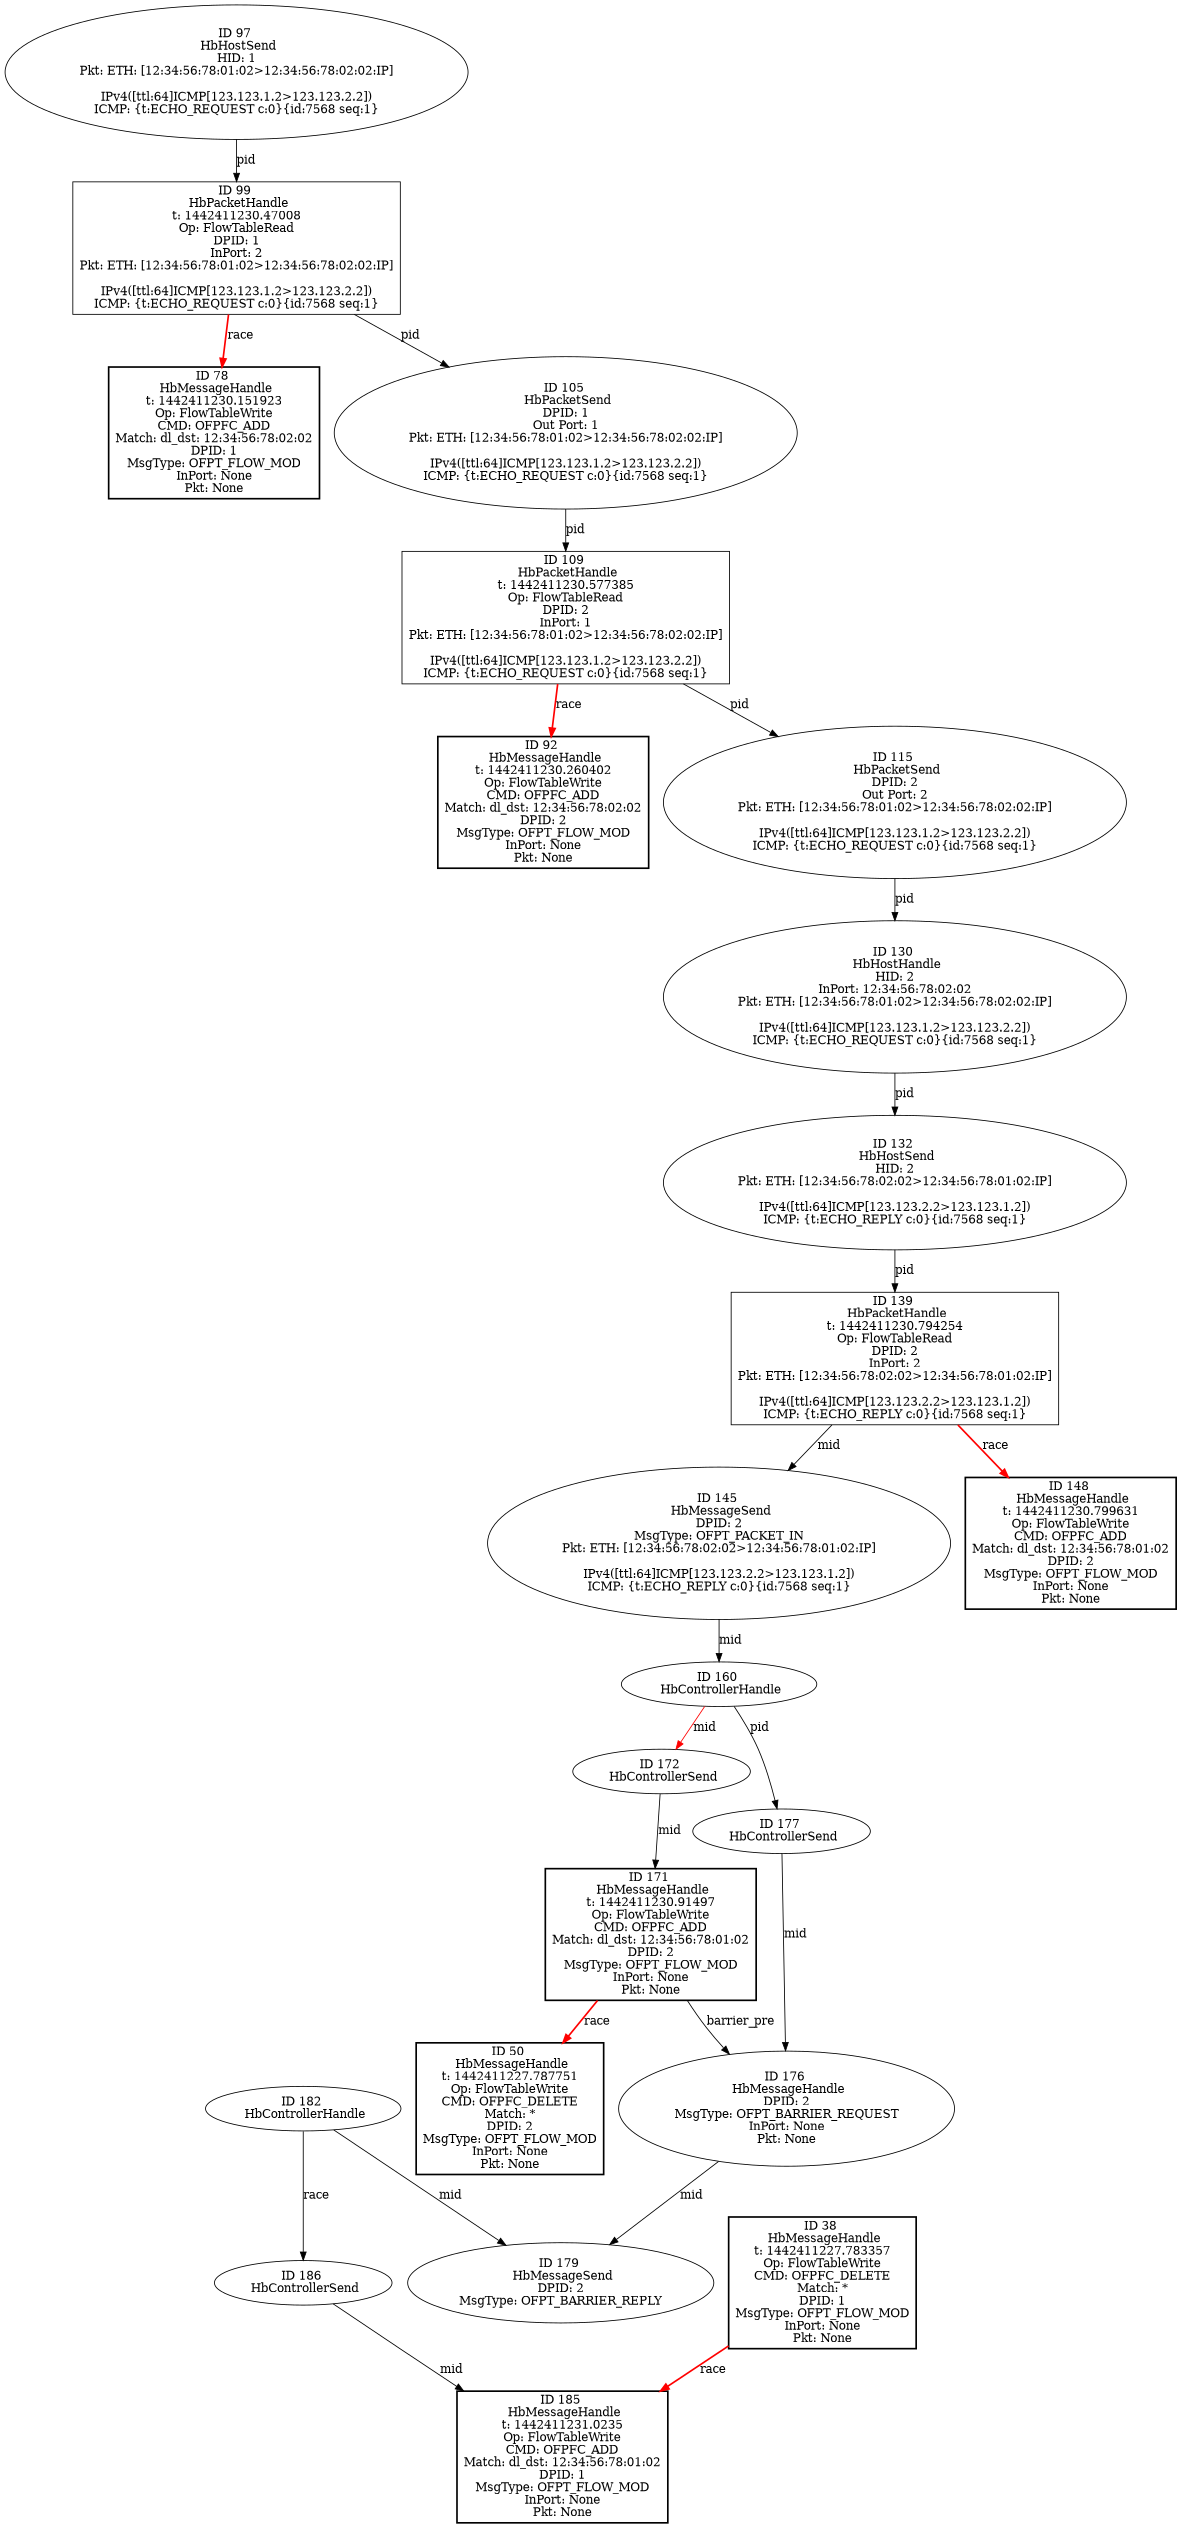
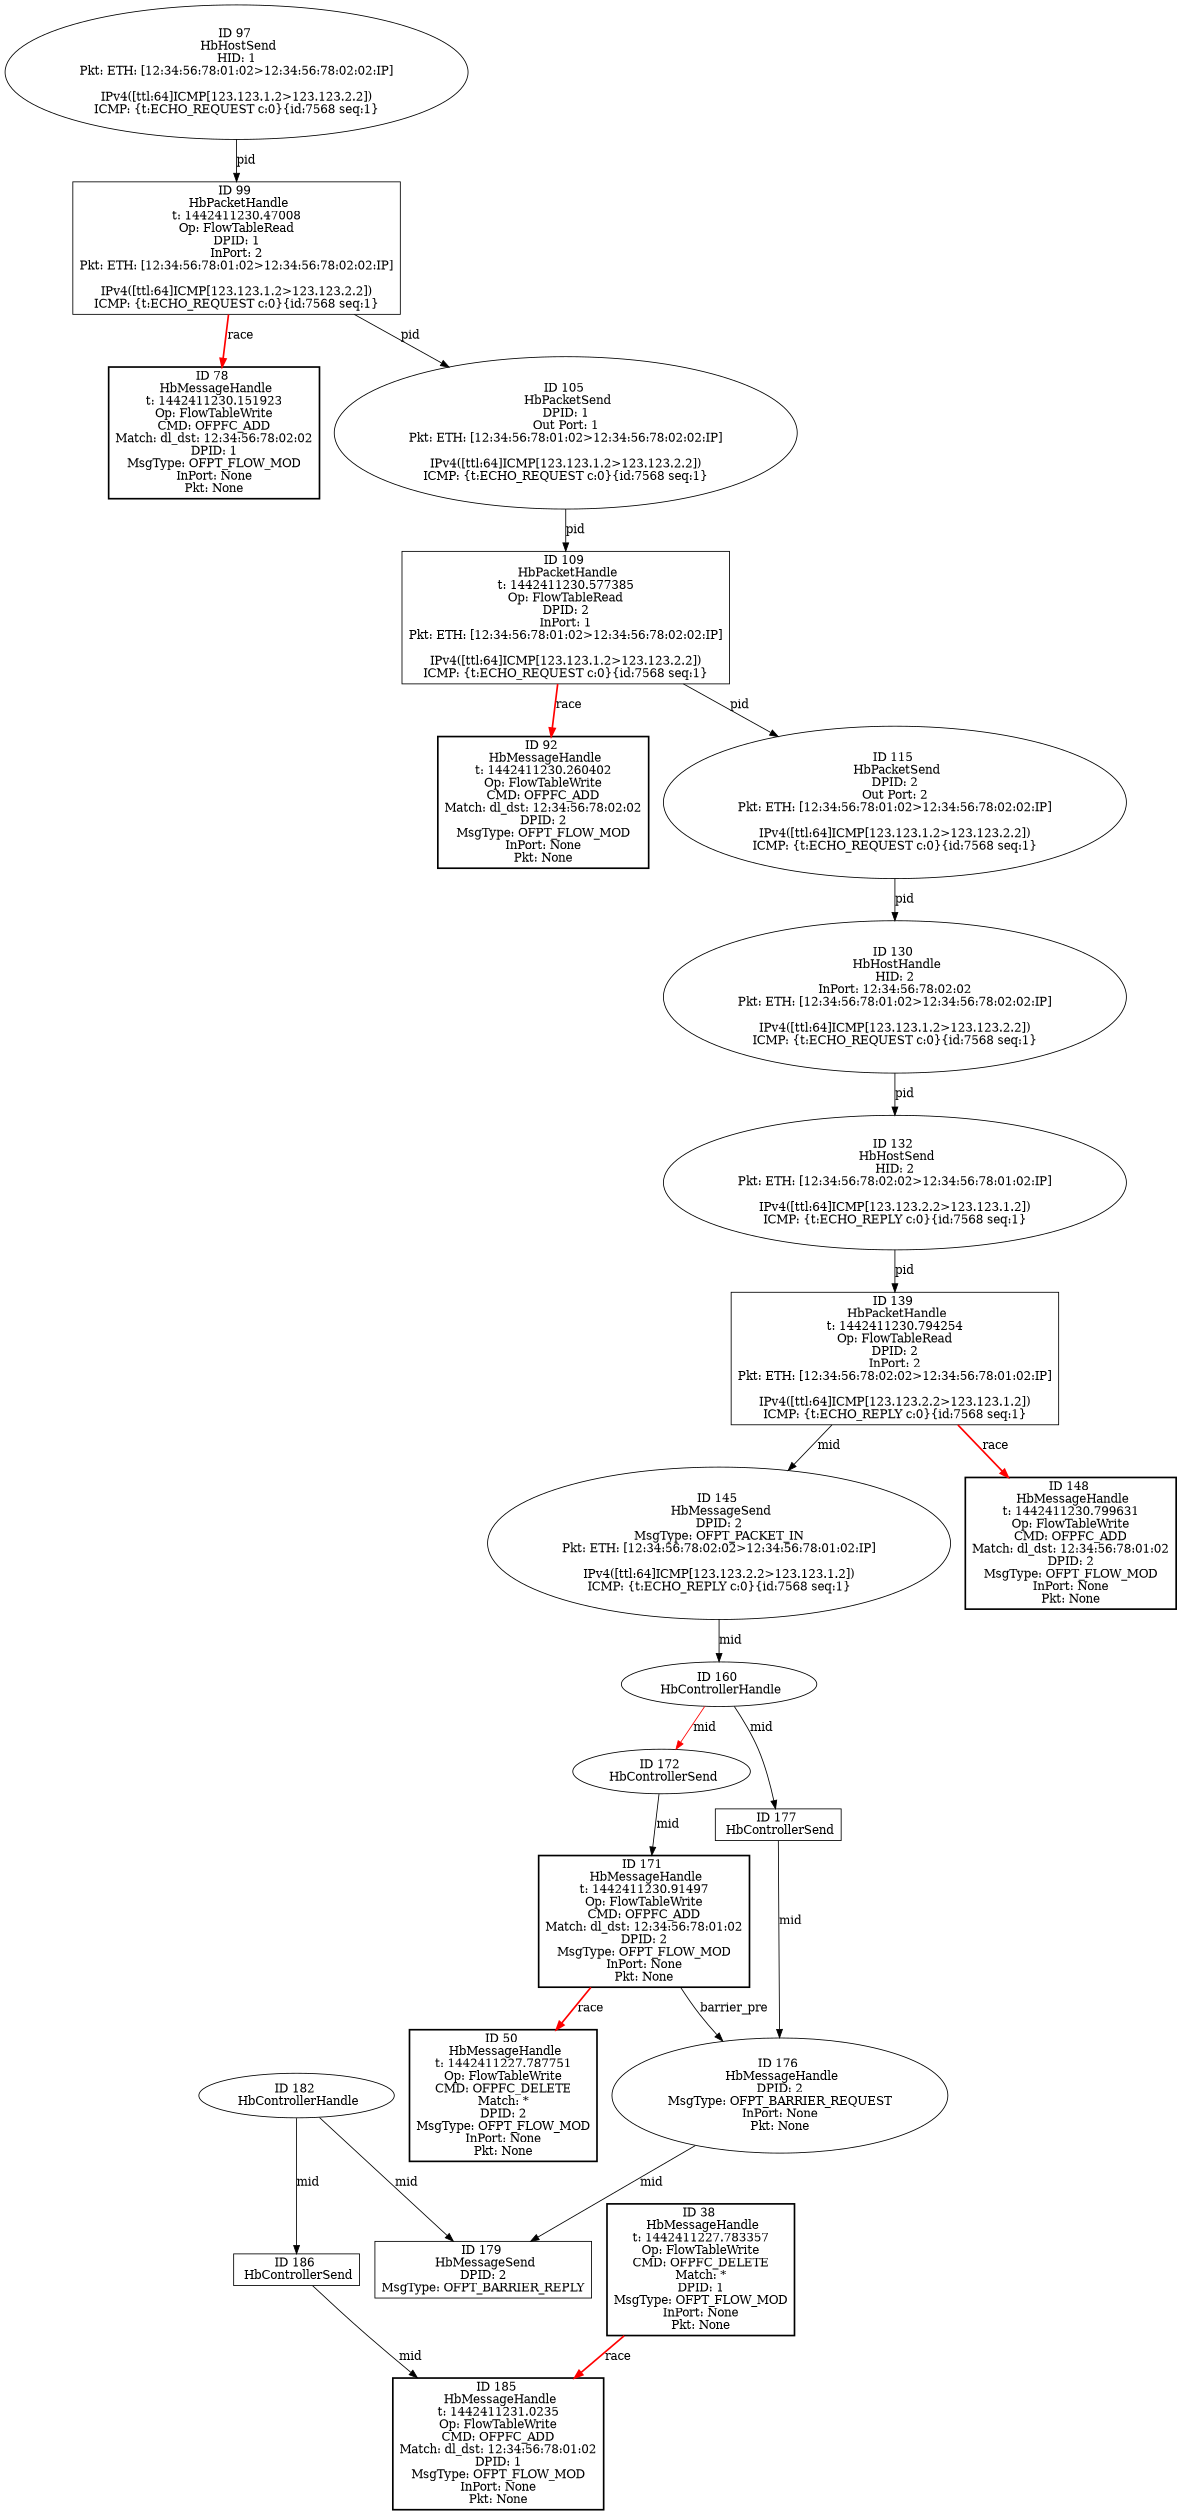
  strict digraph {
    node [shape=oval]
    edge [rel=mid]
    n1 [event="hb_events.HbHostHandle object at 0x10a9f7b90" label="ID 130 \n HbHostHandle\nHID: 2\nInPort: 12:34:56:78:02:02\nPkt: ETH: [12:34:56:78:01:02>12:34:56:78:02:02:IP]\n\nIPv4([ttl:64]ICMP[123.123.1.2>123.123.2.2])\nICMP: {t:ECHO_REQUEST c:0}{id:7568 seq:1}"]
    n2 [event="hb_events.HbHostSend object at 0x10a9f7dd0" label="ID 132 \n HbHostSend\nHID: 2\nPkt: ETH: [12:34:56:78:02:02>12:34:56:78:01:02:IP]\n\nIPv4([ttl:64]ICMP[123.123.2.2>123.123.1.2])\nICMP: {t:ECHO_REPLY c:0}{id:7568 seq:1}"]
    n3 [event="hb_events.HbPacketHandle object at 0x10a9ff090" label="ID 139 \n HbPacketHandle\nt: 1442411230.794254\nOp: FlowTableRead\nDPID: 2\nInPort: 2\nPkt: ETH: [12:34:56:78:02:02>12:34:56:78:01:02:IP]\n\nIPv4([ttl:64]ICMP[123.123.2.2>123.123.1.2])\nICMP: {t:ECHO_REPLY c:0}{id:7568 seq:1}" shape=box]
    n4 [event="hb_events.HbMessageSend object at 0x10a9ff990" label="ID 145 \n HbMessageSend\nDPID: 2\nMsgType: OFPT_PACKET_IN\nPkt: ETH: [12:34:56:78:02:02>12:34:56:78:01:02:IP]\n\nIPv4([ttl:64]ICMP[123.123.2.2>123.123.1.2])\nICMP: {t:ECHO_REPLY c:0}{id:7568 seq:1}"]
    n5 [event="hb_events.HbMessageHandle object at 0x10a9ffb90" label="ID 148 \n HbMessageHandle\nt: 1442411230.799631\nOp: FlowTableWrite\nCMD: OFPFC_ADD\nMatch: dl_dst: 12:34:56:78:01:02\nDPID: 2\nMsgType: OFPT_FLOW_MOD\nInPort: None\nPkt: None" shape=box style=bold]
    n6 [event="hb_events.HbControllerHandle object at 0x10a9ffd50" label="ID 160 \n HbControllerHandle"]
    n7 [event="hb_events.HbControllerSend object at 0x10aa05490" label="ID 172 \n HbControllerSend"]
-   n8 [event="hb_events.HbControllerSend object at 0x10aa05ad0" label="ID 177 \n HbControllerSend"]
+   n8 [event="hb_events.HbControllerSend object at 0x10aa05ad0" label="ID 177 \n HbControllerSend" shape=box]
    n9 [event="hb_events.HbMessageHandle object at 0x10aa05610" label="ID 171 \n HbMessageHandle\nt: 1442411230.91497\nOp: FlowTableWrite\nCMD: OFPFC_ADD\nMatch: dl_dst: 12:34:56:78:01:02\nDPID: 2\nMsgType: OFPT_FLOW_MOD\nInPort: None\nPkt: None" shape=box style=bold]
    n10 [event="hb_events.HbMessageHandle object at 0x10aa05b90" label="ID 176 \n HbMessageHandle\nDPID: 2\nMsgType: OFPT_BARRIER_REQUEST\nInPort: None\nPkt: None"]
    n11 [event="hb_events.HbMessageHandle object at 0x10b0c5590" label="ID 38 \n HbMessageHandle\nt: 1442411227.783357\nOp: FlowTableWrite\nCMD: OFPFC_DELETE\nMatch: *\nDPID: 1\nMsgType: OFPT_FLOW_MOD\nInPort: None\nPkt: None" shape=box style=bold]
    n12 [event="hb_events.HbMessageHandle object at 0x10aa05510" label="ID 185 \n HbMessageHandle\nt: 1442411231.0235\nOp: FlowTableWrite\nCMD: OFPFC_ADD\nMatch: dl_dst: 12:34:56:78:01:02\nDPID: 1\nMsgType: OFPT_FLOW_MOD\nInPort: None\nPkt: None" shape=box style=bold]
    n13 [event="hb_events.HbMessageHandle object at 0x10b0ceb10" label="ID 50 \n HbMessageHandle\nt: 1442411227.787751\nOp: FlowTableWrite\nCMD: OFPFC_DELETE\nMatch: *\nDPID: 2\nMsgType: OFPT_FLOW_MOD\nInPort: None\nPkt: None" shape=box style=bold]
-   n14 [event="hb_events.HbMessageSend object at 0x10aa05c90" label="ID 179 \n HbMessageSend\nDPID: 2\nMsgType: OFPT_BARRIER_REPLY"]
+   n14 [event="hb_events.HbMessageSend object at 0x10aa05c90" label="ID 179 \n HbMessageSend\nDPID: 2\nMsgType: OFPT_BARRIER_REPLY" shape=box]
    n15 [event="hb_events.HbControllerHandle object at 0x10aa05c50" label="ID 182 \n HbControllerHandle"]
-   n16 [event="hb_events.HbControllerSend object at 0x10aa05c10" label="ID 186 \n HbControllerSend"]
+   n16 [event="hb_events.HbControllerSend object at 0x10aa05c10" label="ID 186 \n HbControllerSend" shape=box]
    n17 [event="hb_events.HbMessageHandle object at 0x10a9dbb50" label="ID 78 \n HbMessageHandle\nt: 1442411230.151923\nOp: FlowTableWrite\nCMD: OFPFC_ADD\nMatch: dl_dst: 12:34:56:78:02:02\nDPID: 1\nMsgType: OFPT_FLOW_MOD\nInPort: None\nPkt: None" shape=box style=bold]
    n18 [event="hb_events.HbMessageHandle object at 0x10a9e71d0" label="ID 92 \n HbMessageHandle\nt: 1442411230.260402\nOp: FlowTableWrite\nCMD: OFPFC_ADD\nMatch: dl_dst: 12:34:56:78:02:02\nDPID: 2\nMsgType: OFPT_FLOW_MOD\nInPort: None\nPkt: None" shape=box style=bold]
    n19 [event="hb_events.HbHostSend object at 0x10a9e7290" label="ID 97 \n HbHostSend\nHID: 1\nPkt: ETH: [12:34:56:78:01:02>12:34:56:78:02:02:IP]\n\nIPv4([ttl:64]ICMP[123.123.1.2>123.123.2.2])\nICMP: {t:ECHO_REQUEST c:0}{id:7568 seq:1}"]
    n20 [event="hb_events.HbPacketHandle object at 0x10a9e7710" label="ID 99 \n HbPacketHandle\nt: 1442411230.47008\nOp: FlowTableRead\nDPID: 1\nInPort: 2\nPkt: ETH: [12:34:56:78:01:02>12:34:56:78:02:02:IP]\n\nIPv4([ttl:64]ICMP[123.123.1.2>123.123.2.2])\nICMP: {t:ECHO_REQUEST c:0}{id:7568 seq:1}" shape=box]
    n21 [event="hb_events.HbPacketSend object at 0x10a9e7b90" label="ID 105 \n HbPacketSend\nDPID: 1\nOut Port: 1\nPkt: ETH: [12:34:56:78:01:02>12:34:56:78:02:02:IP]\n\nIPv4([ttl:64]ICMP[123.123.1.2>123.123.2.2])\nICMP: {t:ECHO_REQUEST c:0}{id:7568 seq:1}"]
    n22 [event="hb_events.HbPacketHandle object at 0x10a9f0390" label="ID 109 \n HbPacketHandle\nt: 1442411230.577385\nOp: FlowTableRead\nDPID: 2\nInPort: 1\nPkt: ETH: [12:34:56:78:01:02>12:34:56:78:02:02:IP]\n\nIPv4([ttl:64]ICMP[123.123.1.2>123.123.2.2])\nICMP: {t:ECHO_REQUEST c:0}{id:7568 seq:1}" shape=box]
    n23 [event="hb_events.HbPacketSend object at 0x10a9f0810" label="ID 115 \n HbPacketSend\nDPID: 2\nOut Port: 2\nPkt: ETH: [12:34:56:78:01:02>12:34:56:78:02:02:IP]\n\nIPv4([ttl:64]ICMP[123.123.1.2>123.123.2.2])\nICMP: {t:ECHO_REQUEST c:0}{id:7568 seq:1}"]
    n1 -> n2 [label=pid rel=pid]
    n2 -> n3 [label=pid rel=pid]
    n3 -> n4 [label=mid]
    n3 -> n5 [color=red harmful=True label=race rel=race style=bold]
    n4 -> n6 [label=mid]
    n6 -> n7 [color=red label=mid]
-   n6 -> n8 [label=pid]
+   n6 -> n8 [label=mid]
    n7 -> n9 [label=mid]
    n8 -> n10 [label=mid]
    n9 -> n10 [label=barrier_pre rel=barrier_pre]
    n9 -> n13 [color=red harmful=True label=race rel=race style=bold]
    n10 -> n14 [label=mid]
    n11 -> n12 [color=red harmful=True label=race rel=race style=bold]
    n15 -> n14 [label=mid]
-   n15 -> n16 [label=race]
+   n15 -> n16 [label=mid]
    n16 -> n12 [label=mid]
    n19 -> n20 [label=pid rel=pid]
    n20 -> n17 [color=red harmful=True label=race rel=race style=bold]
    n20 -> n21 [label=pid rel=pid]
    n21 -> n22 [label=pid rel=pid]
    n22 -> n18 [color=red harmful=True label=race rel=race style=bold]
    n22 -> n23 [label=pid rel=pid]
    n23 -> n1 [label=pid rel=pid]
  }
